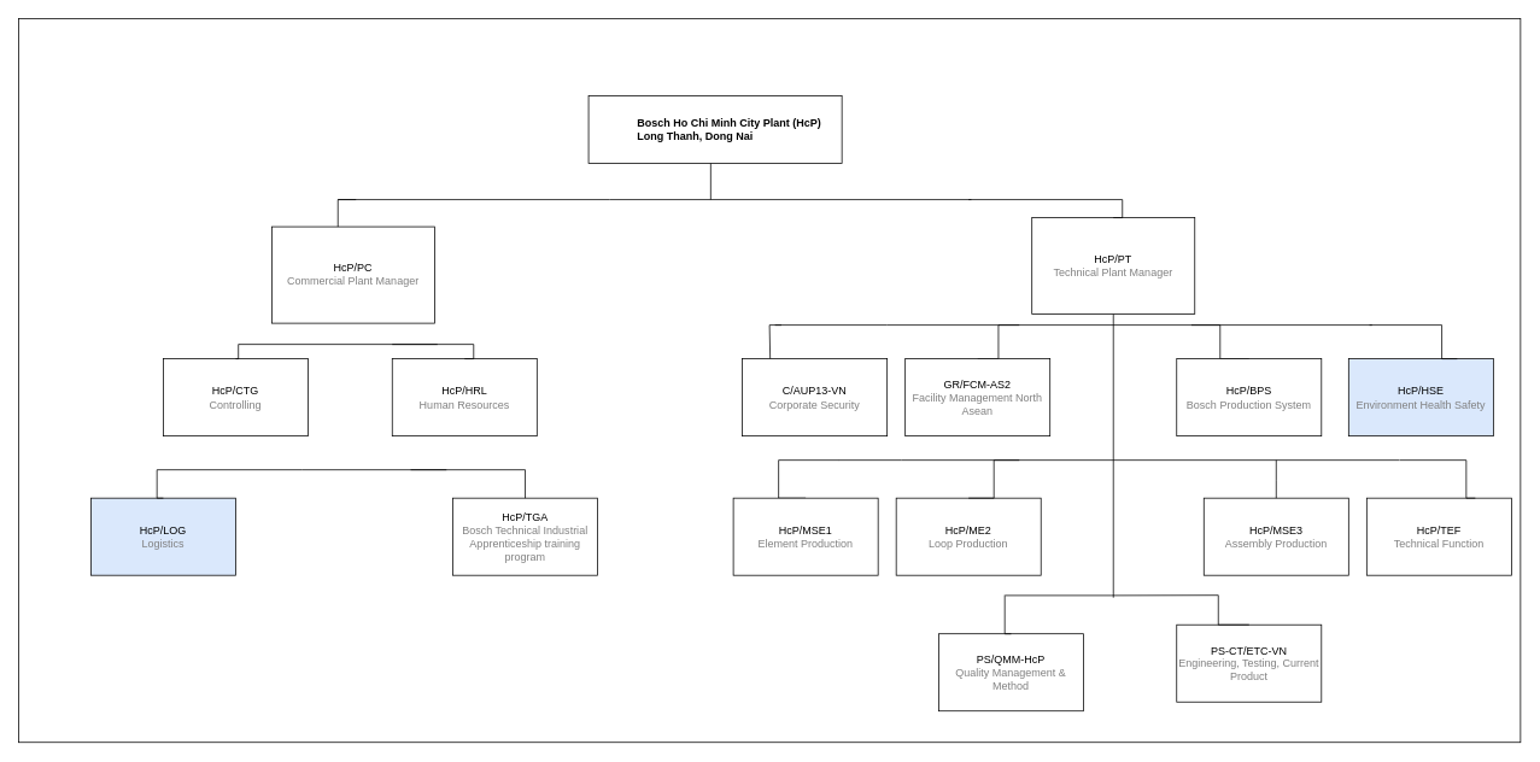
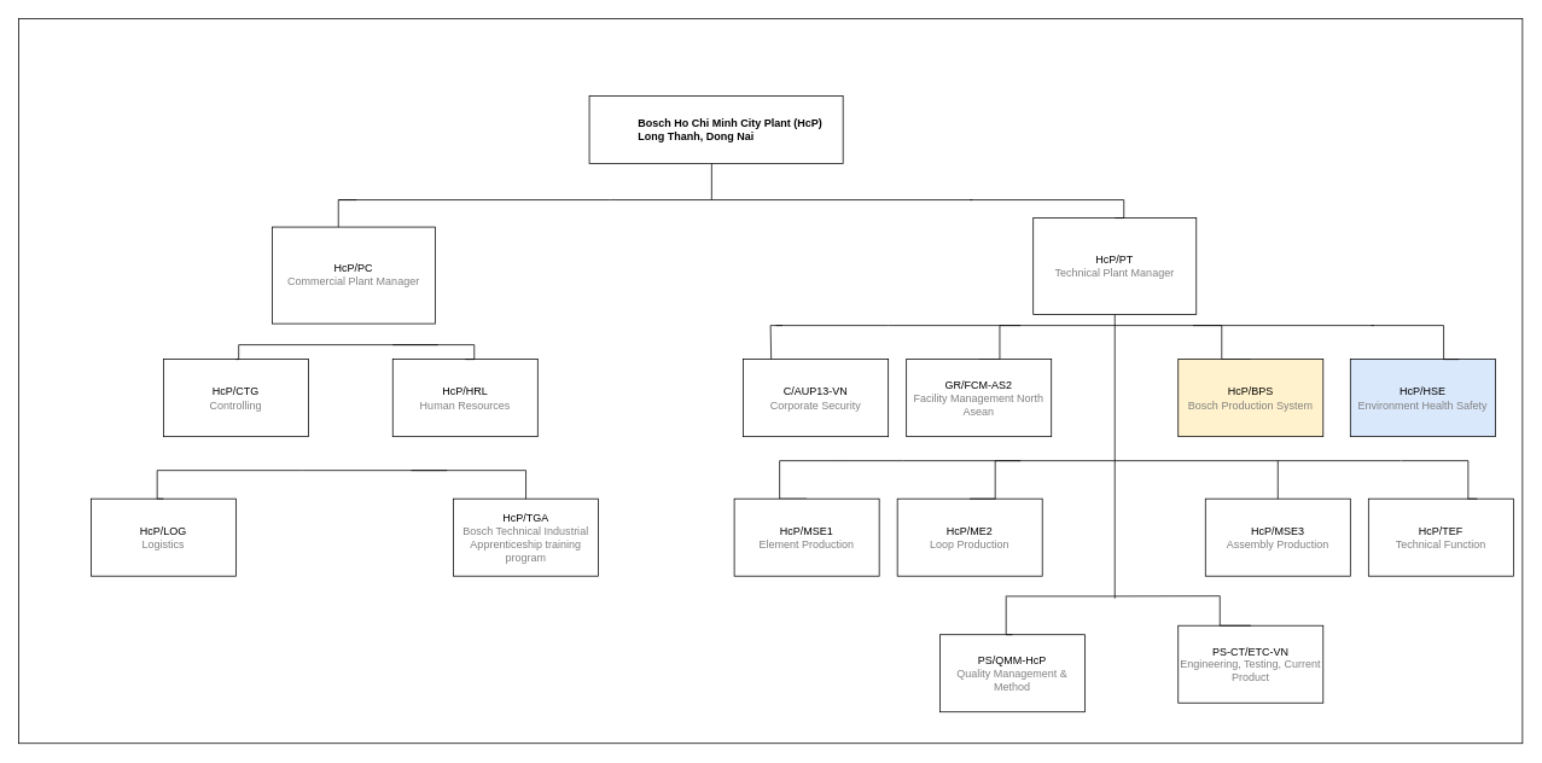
  <mxCell id="0" />
  <mxCell id="1" parent="0" />
  <mxCell id="2" value="Orgchart" style="startSize=20;horizontal=1;containerType=tree;glass=0;title=&quot;Bosch HcP Organization Chart&quot;;labelBackgroundColor=none;rounded=0;container=0;" parent="1" vertex="1"><mxGeometry x="20" y="20" width="1660" height="800" as="geometry" /></mxCell>
  <mxCell id="3" value="&lt;div&gt;Bosch Ho Chi Minh City Plant (HcP)&lt;/div&gt;Long Thanh, Dong Nai" style="label;image=https://tudienmiendong.com.vn/files/upload/du-an/du-an-nha-may-bosch-dong-nai.jpg;whiteSpace=wrap;html=1;rounded=0;glass=0;treeMoving=1;treeFolding=1;labelBackgroundColor=none;" parent="1" vertex="1"><mxGeometry x="650" y="105.34" width="280" height="74.66" as="geometry" /></mxCell>
  <mxCell id="4" style="edgeStyle=elbowEdgeStyle;rounded=0;orthogonalLoop=1;jettySize=auto;html=1;startArrow=none;endArrow=none;exitX=0.5;exitY=1;exitDx=0;exitDy=0;" edge="1" parent="1" source="6" target="2"><mxGeometry relative="1" as="geometry"><mxPoint x="1330" y="360" as="targetPoint" /></mxGeometry></mxCell>
  <mxCell id="5" style="edgeStyle=elbowEdgeStyle;rounded=0;orthogonalLoop=1;jettySize=auto;html=1;startArrow=none;endArrow=none;exitX=0.5;exitY=1;exitDx=0;exitDy=0;" edge="1" parent="1" source="6"><mxGeometry relative="1" as="geometry"><mxPoint x="1229.385" y="660" as="targetPoint" /></mxGeometry></mxCell>
  <mxCell id="6" value="HcP/PT&lt;br&gt;&lt;span style=&quot;color: gray;&quot;&gt;Technical Plant Manager&lt;/span&gt;" style="whiteSpace=wrap;html=1;align=center;treeFolding=1;treeMoving=1;newEdgeStyle={&quot;edgeStyle&quot;:&quot;elbowEdgeStyle&quot;,&quot;startArrow&quot;:&quot;none&quot;,&quot;endArrow&quot;:&quot;none&quot;};labelBackgroundColor=none;rounded=0;" vertex="1" parent="1"><mxGeometry x="1140" y="240" width="180" height="106.67" as="geometry" /></mxCell>
  <mxCell id="7" style="edgeStyle=elbowEdgeStyle;rounded=0;orthogonalLoop=1;jettySize=auto;html=1;startArrow=none;endArrow=none;exitX=0.5;exitY=0;exitDx=0;exitDy=0;labelBackgroundColor=none;fontColor=default;" edge="1" parent="1" source="6" target="6"><mxGeometry relative="1" as="geometry" /></mxCell>
  <mxCell id="8" value="HcP/HSE&lt;br&gt;&lt;span style=&quot;color: gray;&quot;&gt;Environment Health Safety&lt;/span&gt;" style="whiteSpace=wrap;html=1;align=center;treeFolding=1;treeMoving=1;newEdgeStyle={&quot;edgeStyle&quot;:&quot;elbowEdgeStyle&quot;,&quot;startArrow&quot;:&quot;none&quot;,&quot;endArrow&quot;:&quot;none&quot;};labelBackgroundColor=none;rounded=0;fillColor=#dae8fc;" vertex="1" parent="1"><mxGeometry x="1490" y="396.003" width="160" height="85.333" as="geometry" /></mxCell>
  <mxCell id="9" value="PS/QMM-HcP&lt;br&gt;&lt;span style=&quot;color: gray;&quot;&gt;Quality Management &amp; Method&lt;/span&gt;" style="whiteSpace=wrap;html=1;align=center;treeFolding=1;treeMoving=1;newEdgeStyle={&quot;edgeStyle&quot;:&quot;elbowEdgeStyle&quot;,&quot;startArrow&quot;:&quot;none&quot;,&quot;endArrow&quot;:&quot;none&quot;};labelBackgroundColor=none;rounded=0;" vertex="1" parent="1"><mxGeometry x="1037" y="700" width="160" height="85.333" as="geometry" /></mxCell>
  <mxCell id="10" value="PS-CT/ETC-VN&lt;br&gt;&lt;span style=&quot;color: gray;&quot;&gt;Engineering, Testing, Current Product&lt;/span&gt;" style="whiteSpace=wrap;html=1;align=center;treeFolding=1;treeMoving=1;newEdgeStyle={&quot;edgeStyle&quot;:&quot;elbowEdgeStyle&quot;,&quot;startArrow&quot;:&quot;none&quot;,&quot;endArrow&quot;:&quot;none&quot;};labelBackgroundColor=none;rounded=0;" vertex="1" parent="1"><mxGeometry x="1300" y="690" width="160" height="85.333" as="geometry" /></mxCell>
  <mxCell id="11" value="HcP/CTG&lt;br&gt;&lt;span style=&quot;color: gray;&quot;&gt;Controlling&lt;/span&gt;" style="whiteSpace=wrap;html=1;align=center;treeFolding=1;treeMoving=1;newEdgeStyle={&quot;edgeStyle&quot;:&quot;elbowEdgeStyle&quot;,&quot;startArrow&quot;:&quot;none&quot;,&quot;endArrow&quot;:&quot;none&quot;};labelBackgroundColor=none;rounded=0;" vertex="1" parent="1"><mxGeometry x="180" y="396" width="160" height="85.333" as="geometry" /></mxCell>
  <mxCell id="12" value="HcP/HRL&lt;br&gt;&lt;span style=&quot;color: gray;&quot;&gt;Human Resources&lt;/span&gt;" style="whiteSpace=wrap;html=1;align=center;treeFolding=1;treeMoving=1;newEdgeStyle={&quot;edgeStyle&quot;:&quot;elbowEdgeStyle&quot;,&quot;startArrow&quot;:&quot;none&quot;,&quot;endArrow&quot;:&quot;none&quot;};labelBackgroundColor=none;rounded=0;" vertex="1" parent="1"><mxGeometry x="433" y="396.002" width="160" height="85.334" as="geometry" /></mxCell>
  <mxCell id="13" value="HcP/TGA&lt;br&gt;&lt;span style=&quot;color: gray;&quot;&gt;Bosch Technical Industrial Apprenticeship training program&lt;/span&gt;" style="whiteSpace=wrap;html=1;align=center;treeFolding=1;treeMoving=1;newEdgeStyle={&quot;edgeStyle&quot;:&quot;elbowEdgeStyle&quot;,&quot;startArrow&quot;:&quot;none&quot;,&quot;endArrow&quot;:&quot;none&quot;};labelBackgroundColor=none;rounded=0;" vertex="1" parent="1"><mxGeometry x="500" y="549.997" width="160" height="85.333" as="geometry" /></mxCell>
  <mxCell id="14" value="C/AUP13-VN&lt;br&gt;&lt;span style=&quot;color: gray;&quot;&gt;Corporate Security&lt;/span&gt;" style="whiteSpace=wrap;html=1;align=center;treeFolding=1;treeMoving=1;newEdgeStyle={&quot;edgeStyle&quot;:&quot;elbowEdgeStyle&quot;,&quot;startArrow&quot;:&quot;none&quot;,&quot;endArrow&quot;:&quot;none&quot;};labelBackgroundColor=none;rounded=0;" vertex="1" parent="1"><mxGeometry x="820" y="396.005" width="160" height="85.334" as="geometry" /></mxCell>
  <mxCell id="15" value="HcP/ME2&lt;br&gt;&lt;span style=&quot;color: gray;&quot;&gt;Loop Production&lt;/span&gt;" style="whiteSpace=wrap;html=1;align=center;treeFolding=1;treeMoving=1;newEdgeStyle={&quot;edgeStyle&quot;:&quot;elbowEdgeStyle&quot;,&quot;startArrow&quot;:&quot;none&quot;,&quot;endArrow&quot;:&quot;none&quot;};labelBackgroundColor=none;rounded=0;" vertex="1" parent="1"><mxGeometry x="990" y="550.003" width="160" height="85.333" as="geometry" /></mxCell>
  <mxCell id="16" value="HcP/TEF&lt;br&gt;&lt;span style=&quot;color: gray;&quot;&gt;Technical Function&lt;/span&gt;" style="whiteSpace=wrap;html=1;align=center;treeFolding=1;treeMoving=1;newEdgeStyle={&quot;edgeStyle&quot;:&quot;elbowEdgeStyle&quot;,&quot;startArrow&quot;:&quot;none&quot;,&quot;endArrow&quot;:&quot;none&quot;};labelBackgroundColor=none;rounded=0;" vertex="1" parent="1"><mxGeometry x="1510" y="550" width="160" height="85.333" as="geometry" /></mxCell>
  <mxCell id="17" style="edgeStyle=elbowEdgeStyle;rounded=0;orthogonalLoop=1;jettySize=auto;html=1;startArrow=none;endArrow=none;exitX=0;exitY=0.25;exitDx=0;exitDy=0;labelBackgroundColor=none;fontColor=default;" edge="1" parent="1" source="16" target="16"><mxGeometry relative="1" as="geometry" /></mxCell>
  <mxCell id="18" style="edgeStyle=elbowEdgeStyle;rounded=0;orthogonalLoop=1;jettySize=auto;html=1;startArrow=none;endArrow=none;exitX=0.5;exitY=1;exitDx=0;exitDy=0;" edge="1" parent="1" source="6" target="6"><mxGeometry relative="1" as="geometry" /></mxCell>
  <mxCell id="19" style="edgeStyle=elbowEdgeStyle;rounded=0;orthogonalLoop=1;jettySize=auto;html=1;startArrow=none;endArrow=none;exitX=0.5;exitY=0;exitDx=0;exitDy=0;labelBackgroundColor=none;fontColor=default;" edge="1" parent="1" source="30"><mxGeometry relative="1" as="geometry"><mxPoint x="1126" y="358.67" as="targetPoint" /></mxGeometry></mxCell>
  <mxCell id="20" style="edgeStyle=elbowEdgeStyle;rounded=0;orthogonalLoop=1;jettySize=auto;html=1;startArrow=none;endArrow=none;exitX=0.5;exitY=0;exitDx=0;exitDy=0;labelBackgroundColor=none;fontColor=default;" edge="1" parent="1" source="31"><mxGeometry relative="1" as="geometry"><mxPoint x="1316.256" y="358.67" as="targetPoint" /></mxGeometry></mxCell>
  <mxCell id="21" style="edgeStyle=elbowEdgeStyle;rounded=0;orthogonalLoop=1;jettySize=auto;html=1;startArrow=none;endArrow=none;exitX=0.5;exitY=0;exitDx=0;exitDy=0;labelBackgroundColor=none;fontColor=default;" edge="1" parent="1" source="15"><mxGeometry relative="1" as="geometry"><mxPoint x="1126" y="508.003" as="targetPoint" /></mxGeometry></mxCell>
  <mxCell id="22" style="edgeStyle=elbowEdgeStyle;rounded=0;orthogonalLoop=1;jettySize=auto;html=1;startArrow=none;endArrow=none;exitX=0.75;exitY=0;exitDx=0;exitDy=0;labelBackgroundColor=none;fontColor=default;" edge="1" parent="1" source="16"><mxGeometry relative="1" as="geometry"><mxPoint x="1546.308" y="508.003" as="targetPoint" /><Array as="points"><mxPoint x="1620" y="530.003" /></Array></mxGeometry></mxCell>
  <mxCell id="23" style="edgeStyle=elbowEdgeStyle;rounded=0;orthogonalLoop=1;jettySize=auto;html=1;startArrow=none;endArrow=none;labelBackgroundColor=none;fontColor=default;exitX=0.657;exitY=0.797;exitDx=0;exitDy=0;exitPerimeter=0;" edge="1" parent="1" source="2"><mxGeometry relative="1" as="geometry"><mxPoint x="1346" y="657.337" as="targetPoint" /><mxPoint x="1160" y="657" as="sourcePoint" /></mxGeometry></mxCell>
  <mxCell id="24" style="edgeStyle=elbowEdgeStyle;rounded=0;orthogonalLoop=1;jettySize=auto;html=1;startArrow=none;endArrow=none;exitX=0.5;exitY=0;exitDx=0;exitDy=0;labelBackgroundColor=none;fontColor=default;" edge="1" parent="1" source="9"><mxGeometry relative="1" as="geometry"><mxPoint x="1110" y="657" as="targetPoint" /><Array as="points"><mxPoint x="1110" y="680" /></Array></mxGeometry></mxCell>
  <mxCell id="25" style="edgeStyle=elbowEdgeStyle;rounded=0;orthogonalLoop=1;jettySize=auto;html=1;startArrow=none;endArrow=none;exitX=0.5;exitY=0;exitDx=0;exitDy=0;labelBackgroundColor=none;fontColor=default;" edge="1" parent="1" source="10"><mxGeometry relative="1" as="geometry"><mxPoint x="1345.727" y="657.337" as="targetPoint" /><Array as="points"><mxPoint x="1346" y="680.003" /></Array></mxGeometry></mxCell>
  <mxCell id="26" style="edgeStyle=elbowEdgeStyle;rounded=0;orthogonalLoop=1;jettySize=auto;html=1;startArrow=none;endArrow=none;exitX=0.5;exitY=0;exitDx=0;exitDy=0;labelBackgroundColor=none;fontColor=default;" edge="1" parent="1" source="27"><mxGeometry relative="1" as="geometry"><mxPoint x="926.308" y="508.003" as="targetPoint" /><Array as="points"><mxPoint x="860" y="540.003" /></Array></mxGeometry></mxCell>
  <mxCell id="27" value="HcP/MSE1&lt;br&gt;&lt;span style=&quot;color: gray;&quot;&gt;Element Production&lt;/span&gt;" style="whiteSpace=wrap;html=1;align=center;treeFolding=1;treeMoving=1;newEdgeStyle={&quot;edgeStyle&quot;:&quot;elbowEdgeStyle&quot;,&quot;startArrow&quot;:&quot;none&quot;,&quot;endArrow&quot;:&quot;none&quot;};labelBackgroundColor=none;rounded=0;" vertex="1" parent="1"><mxGeometry x="810" y="550" width="160" height="85.333" as="geometry" /></mxCell>
- <mxCell id="28" value="HcP/LOG&lt;br&gt;&lt;span style=&quot;color: gray;&quot;&gt;Logistics&lt;/span&gt;" style="whiteSpace=wrap;html=1;align=center;treeFolding=1;treeMoving=1;newEdgeStyle={&quot;edgeStyle&quot;:&quot;elbowEdgeStyle&quot;,&quot;startArrow&quot;:&quot;none&quot;,&quot;endArrow&quot;:&quot;none&quot;};labelBackgroundColor=none;rounded=0;fillColor=#dae8fc;" vertex="1" parent="1"><mxGeometry x="100" y="549.997" width="160" height="85.333" as="geometry" /></mxCell>
+ <mxCell id="28" value="HcP/LOG&lt;br&gt;&lt;span style=&quot;color: gray;&quot;&gt;Logistics&lt;/span&gt;" style="whiteSpace=wrap;html=1;align=center;treeFolding=1;treeMoving=1;newEdgeStyle={&quot;edgeStyle&quot;:&quot;elbowEdgeStyle&quot;,&quot;startArrow&quot;:&quot;none&quot;,&quot;endArrow&quot;:&quot;none&quot;};labelBackgroundColor=none;rounded=0;" vertex="1" parent="1"><mxGeometry x="100" y="549.997" width="160" height="85.333" as="geometry" /></mxCell>
  <mxCell id="29" style="edgeStyle=elbowEdgeStyle;rounded=0;orthogonalLoop=1;jettySize=auto;html=1;startArrow=none;endArrow=none;exitX=0.75;exitY=0;exitDx=0;exitDy=0;labelBackgroundColor=none;fontColor=default;" edge="1" parent="1" source="8"><mxGeometry relative="1" as="geometry"><mxPoint x="1513" y="358.672" as="targetPoint" /><Array as="points"><mxPoint x="1593" y="369.338" /></Array></mxGeometry></mxCell>
  <mxCell id="30" value="GR/FCM-AS2&lt;br&gt;&lt;span style=&quot;color: gray;&quot;&gt;Facility Management North Asean&lt;/span&gt;" style="whiteSpace=wrap;html=1;align=center;treeFolding=1;treeMoving=1;newEdgeStyle={&quot;edgeStyle&quot;:&quot;elbowEdgeStyle&quot;,&quot;startArrow&quot;:&quot;none&quot;,&quot;endArrow&quot;:&quot;none&quot;};labelBackgroundColor=none;rounded=0;" vertex="1" parent="1"><mxGeometry x="1000" y="396.003" width="160" height="85.333" as="geometry" /></mxCell>
- <mxCell id="31" value="HcP/BPS&lt;br&gt;&lt;span style=&quot;color: gray;&quot;&gt;Bosch Production System&lt;/span&gt;" style="whiteSpace=wrap;html=1;align=center;treeFolding=1;treeMoving=1;newEdgeStyle={&quot;edgeStyle&quot;:&quot;elbowEdgeStyle&quot;,&quot;startArrow&quot;:&quot;none&quot;,&quot;endArrow&quot;:&quot;none&quot;};labelBackgroundColor=none;rounded=0;" vertex="1" parent="1"><mxGeometry x="1300" y="396.003" width="160" height="85.333" as="geometry" /></mxCell>
+ <mxCell id="31" value="HcP/BPS&lt;br&gt;&lt;span style=&quot;color: gray;&quot;&gt;Bosch Production System&lt;/span&gt;" style="whiteSpace=wrap;html=1;align=center;treeFolding=1;treeMoving=1;newEdgeStyle={&quot;edgeStyle&quot;:&quot;elbowEdgeStyle&quot;,&quot;startArrow&quot;:&quot;none&quot;,&quot;endArrow&quot;:&quot;none&quot;};labelBackgroundColor=none;rounded=0;fillColor=#fff2cc;" vertex="1" parent="1"><mxGeometry x="1300" y="396.003" width="160" height="85.333" as="geometry" /></mxCell>
  <mxCell id="32" value="HcP/MSE3&lt;br&gt;&lt;span style=&quot;color: gray;&quot;&gt;Assembly Production&lt;/span&gt;" style="whiteSpace=wrap;html=1;align=center;treeFolding=1;treeMoving=1;newEdgeStyle={&quot;edgeStyle&quot;:&quot;elbowEdgeStyle&quot;,&quot;startArrow&quot;:&quot;none&quot;,&quot;endArrow&quot;:&quot;none&quot;};labelBackgroundColor=none;rounded=0;" vertex="1" parent="1"><mxGeometry x="1330" y="549.997" width="160" height="85.333" as="geometry" /></mxCell>
  <mxCell id="33" style="edgeStyle=elbowEdgeStyle;rounded=0;orthogonalLoop=1;jettySize=auto;html=1;startArrow=none;endArrow=none;labelBackgroundColor=none;fontColor=default;" edge="1" parent="1"><mxGeometry relative="1" as="geometry"><mxPoint x="1546" y="508.003" as="targetPoint" /><mxPoint x="926" y="508.003" as="sourcePoint" /><Array as="points"><mxPoint x="996" y="518.67" /></Array></mxGeometry></mxCell>
  <mxCell id="34" style="edgeStyle=elbowEdgeStyle;rounded=0;orthogonalLoop=1;jettySize=auto;html=1;startArrow=none;endArrow=none;exitX=0.5;exitY=0;exitDx=0;exitDy=0;labelBackgroundColor=none;fontColor=default;" edge="1" parent="1" source="32"><mxGeometry relative="1" as="geometry"><mxPoint x="1410" y="508" as="targetPoint" /><Array as="points"><mxPoint x="1410" y="530.003" /></Array></mxGeometry></mxCell>
  <mxCell id="35" value="" style="group;labelBackgroundColor=none;rounded=0;" vertex="1" connectable="0" parent="1"><mxGeometry x="243" y="305.338" width="237" height="213.336" as="geometry" /></mxCell>
  <mxCell id="36" style="edgeStyle=elbowEdgeStyle;rounded=0;orthogonalLoop=1;jettySize=auto;html=1;startArrow=none;endArrow=none;exitX=0.5;exitY=0;exitDx=0;exitDy=0;labelBackgroundColor=none;fontColor=default;" edge="1" parent="35" source="11"><mxGeometry relative="1" as="geometry"><mxPoint x="240" y="74.668" as="targetPoint" /><Array as="points"><mxPoint x="20" y="64.001" /></Array></mxGeometry></mxCell>
  <mxCell id="37" value="HcP/PC&lt;br&gt;&lt;span style=&quot;color: gray;&quot;&gt;Commercial Plant Manager&lt;/span&gt;" style="whiteSpace=wrap;html=1;align=center;treeFolding=1;treeMoving=1;newEdgeStyle={&quot;edgeStyle&quot;:&quot;elbowEdgeStyle&quot;,&quot;startArrow&quot;:&quot;none&quot;,&quot;endArrow&quot;:&quot;none&quot;};labelBackgroundColor=none;rounded=0;" parent="35" vertex="1"><mxGeometry x="57" y="-55.341" width="180" height="106.668" as="geometry" /></mxCell>
  <mxCell id="38" style="edgeStyle=elbowEdgeStyle;rounded=0;orthogonalLoop=1;jettySize=auto;html=1;startArrow=none;endArrow=none;exitX=0.5;exitY=0;exitDx=0;exitDy=0;labelBackgroundColor=none;fontColor=default;" edge="1" parent="1" source="28"><mxGeometry relative="1" as="geometry"><mxPoint x="173" y="518.673" as="targetPoint" /><Array as="points"><mxPoint x="173" y="550.674" /></Array></mxGeometry></mxCell>
  <mxCell id="39" style="edgeStyle=elbowEdgeStyle;rounded=0;orthogonalLoop=1;jettySize=auto;html=1;startArrow=none;endArrow=none;exitX=0.5;exitY=0;exitDx=0;exitDy=0;labelBackgroundColor=none;fontColor=default;" edge="1" parent="1" source="13"><mxGeometry relative="1" as="geometry"><mxPoint x="453.4" y="518.673" as="targetPoint" /><Array as="points"><mxPoint x="580" y="530.003" /></Array></mxGeometry></mxCell>
  <mxCell id="40" style="edgeStyle=elbowEdgeStyle;rounded=0;orthogonalLoop=1;jettySize=auto;html=1;startArrow=none;endArrow=none;labelBackgroundColor=none;fontColor=default;" edge="1" parent="1"><mxGeometry relative="1" as="geometry"><mxPoint x="493" y="518.673" as="targetPoint" /><mxPoint x="173" y="518.673" as="sourcePoint" /></mxGeometry></mxCell>
  <mxCell id="41" value="" style="group;labelBackgroundColor=none;rounded=0;" vertex="1" connectable="0" parent="1"><mxGeometry x="433" y="380.005" width="90" as="geometry" /></mxCell>
  <mxCell id="42" style="edgeStyle=elbowEdgeStyle;rounded=0;orthogonalLoop=1;jettySize=auto;html=1;startArrow=none;endArrow=none;exitX=0.5;exitY=0;exitDx=0;exitDy=0;labelBackgroundColor=none;fontColor=default;" edge="1" parent="41" source="12"><mxGeometry relative="1" as="geometry"><mxPoint as="targetPoint" /><Array as="points"><mxPoint x="90" /></Array></mxGeometry></mxCell>
  <mxCell id="43" style="edgeStyle=elbowEdgeStyle;rounded=0;orthogonalLoop=1;jettySize=auto;html=1;startArrow=none;endArrow=none;labelBackgroundColor=none;fontColor=default;" edge="1" parent="1"><mxGeometry relative="1" as="geometry"><mxPoint x="1516" y="358.672" as="targetPoint" /><mxPoint x="856" y="358.672" as="sourcePoint" /><Array as="points"><mxPoint x="980" y="380" /></Array></mxGeometry></mxCell>
  <mxCell id="44" style="edgeStyle=elbowEdgeStyle;rounded=0;orthogonalLoop=1;jettySize=auto;html=1;startArrow=none;endArrow=none;exitX=0.192;exitY=-0.003;exitDx=0;exitDy=0;exitPerimeter=0;labelBackgroundColor=none;fontColor=default;" edge="1" parent="1" source="14"><mxGeometry relative="1" as="geometry"><mxPoint x="863.091" y="358.672" as="targetPoint" /><Array as="points"><mxPoint x="850" y="370" /></Array></mxGeometry></mxCell>
  <mxCell id="45" style="edgeStyle=elbowEdgeStyle;rounded=0;orthogonalLoop=1;jettySize=auto;html=1;startArrow=none;endArrow=none;labelBackgroundColor=none;fontColor=default;" edge="1" parent="1"><mxGeometry relative="1" as="geometry"><mxPoint x="393" y="220.003" as="targetPoint" /><mxPoint x="373" y="250" as="sourcePoint" /><Array as="points"><mxPoint x="373" y="230.67" /></Array></mxGeometry></mxCell>
  <mxCell id="46" style="edgeStyle=elbowEdgeStyle;rounded=0;orthogonalLoop=1;jettySize=auto;html=1;startArrow=none;endArrow=none;labelBackgroundColor=none;fontColor=default;" edge="1" parent="1"><mxGeometry relative="1" as="geometry"><mxPoint x="373" y="220.003" as="targetPoint" /><mxPoint x="1073" y="220.003" as="sourcePoint" /><Array as="points"><mxPoint x="673" y="262.67" /></Array></mxGeometry></mxCell>
  <mxCell id="47" style="edgeStyle=elbowEdgeStyle;rounded=0;orthogonalLoop=1;jettySize=auto;html=1;startArrow=none;endArrow=none;exitX=0.5;exitY=0;exitDx=0;exitDy=0;labelBackgroundColor=none;fontColor=default;" edge="1" parent="1" source="6"><mxGeometry relative="1" as="geometry"><mxPoint x="1070" y="220" as="targetPoint" /><Array as="points"><mxPoint x="1240" y="200.003" /></Array></mxGeometry></mxCell>
  <mxCell id="48" value="" style="endArrow=none;html=1;rounded=0;labelBackgroundColor=none;fontColor=default;" edge="1" parent="1"><mxGeometry width="50" height="50" relative="1" as="geometry"><mxPoint x="785" y="180" as="sourcePoint" /><mxPoint x="785" y="220" as="targetPoint" /></mxGeometry></mxCell>
